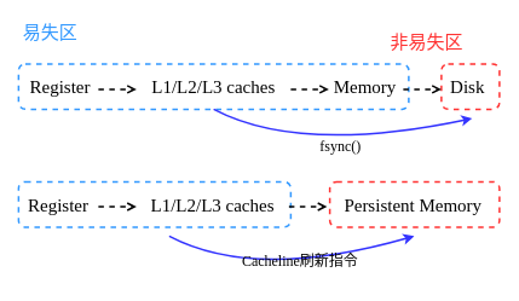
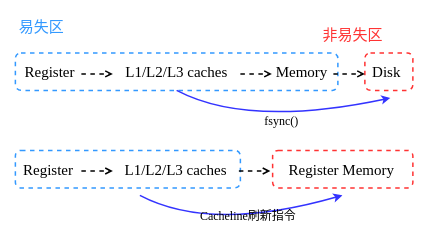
  <mxCell id="0" />
  <mxCell id="1" parent="0" />
  <mxCell id="2" value="" style="rounded=1;whiteSpace=wrap;html=1;dashed=1;strokeWidth=2;fillColor=#FFFFFF;strokeColor=#FF3333;" parent="1" vertex="1"><mxGeometry x="363" y="200" width="187" height="50" as="geometry" /></mxCell>
  <mxCell id="3" value="" style="rounded=1;whiteSpace=wrap;html=1;dashed=1;strokeWidth=2;fillColor=#FFFFFF;strokeColor=#3399FF;" parent="1" vertex="1"><mxGeometry x="20" y="200" width="300" height="50" as="geometry" /></mxCell>
  <mxCell id="4" value="" style="rounded=1;whiteSpace=wrap;html=1;dashed=1;strokeWidth=2;fillColor=#FFFFFF;strokeColor=#FF3333;" parent="1" vertex="1"><mxGeometry x="486" y="70" width="64" height="50" as="geometry" /></mxCell>
  <mxCell id="5" value="" style="rounded=1;whiteSpace=wrap;html=1;dashed=1;strokeWidth=2;fillColor=#FFFFFF;strokeColor=#3399FF;" parent="1" vertex="1"><mxGeometry x="20" y="70" width="430" height="50" as="geometry" /></mxCell>
  <mxCell id="6" value="Register" style="text;html=1;strokeColor=none;fillColor=none;align=center;verticalAlign=middle;whiteSpace=wrap;rounded=0;strokeWidth=2;fontSize=20;fontStyle=0;fontFamily=Verdana;" parent="1" vertex="1"><mxGeometry x="24" y="80" width="84" height="30" as="geometry" /></mxCell>
  <mxCell id="7" value="L1/L2/L3 caches" style="text;html=1;strokeColor=none;fillColor=none;align=center;verticalAlign=middle;whiteSpace=wrap;rounded=0;strokeWidth=2;fontSize=20;fontStyle=0;fontFamily=Verdana;" parent="1" vertex="1"><mxGeometry x="150" y="80" width="170" height="30" as="geometry" /></mxCell>
  <mxCell id="8" value="Memory" style="text;html=1;strokeColor=none;fillColor=none;align=center;verticalAlign=middle;whiteSpace=wrap;rounded=0;strokeWidth=2;fontSize=20;fontStyle=0;fontFamily=Verdana;" parent="1" vertex="1"><mxGeometry x="360" y="80" width="84" height="30" as="geometry" /></mxCell>
  <mxCell id="9" value="Disk" style="text;html=1;strokeColor=none;fillColor=none;align=center;verticalAlign=middle;whiteSpace=wrap;rounded=0;strokeWidth=2;fontSize=20;fontStyle=0;fontFamily=Verdana;" parent="1" vertex="1"><mxGeometry x="490" y="80" width="50" height="30" as="geometry" /></mxCell>
  <mxCell id="10" value="Register" style="text;html=1;strokeColor=none;fillColor=none;align=center;verticalAlign=middle;whiteSpace=wrap;rounded=0;strokeWidth=2;fontSize=20;fontStyle=0;fontFamily=Verdana;" parent="1" vertex="1"><mxGeometry x="20" y="210" width="88" height="30" as="geometry" /></mxCell>
  <mxCell id="11" value="L1/L2/L3 caches" style="text;html=1;strokeColor=none;fillColor=none;align=center;verticalAlign=middle;whiteSpace=wrap;rounded=0;strokeWidth=2;fontSize=20;fontStyle=0;fontFamily=Verdana;" parent="1" vertex="1"><mxGeometry x="150" y="210" width="168" height="30" as="geometry" /></mxCell>
- <mxCell id="12" value="Persistent Memory" style="text;html=1;strokeColor=none;fillColor=none;align=center;verticalAlign=middle;whiteSpace=wrap;rounded=0;strokeWidth=2;fontSize=20;fontStyle=0;fontFamily=Verdana;" parent="1" vertex="1"><mxGeometry x="360" y="210" width="190" height="30" as="geometry" /></mxCell>
+ <mxCell id="12" value="Register Memory" style="text;html=1;strokeColor=none;fillColor=none;align=center;verticalAlign=middle;whiteSpace=wrap;rounded=0;strokeWidth=2;fontSize=20;fontStyle=0;fontFamily=Verdana;" parent="1" vertex="1"><mxGeometry x="360" y="210" width="190" height="30" as="geometry" /></mxCell>
  <mxCell id="13" value="" style="endArrow=open;html=1;rounded=0;dashed=1;fontFamily=Verdana;fontSize=20;strokeWidth=2;endFill=0;" parent="1" edge="1"><mxGeometry width="50" height="50" relative="1" as="geometry"><mxPoint x="108" y="98" as="sourcePoint" /><mxPoint x="150" y="98" as="targetPoint" /></mxGeometry></mxCell>
  <mxCell id="14" value="" style="endArrow=open;html=1;rounded=0;dashed=1;fontFamily=Verdana;fontSize=20;strokeWidth=2;endFill=0;" parent="1" edge="1"><mxGeometry width="50" height="50" relative="1" as="geometry"><mxPoint x="320" y="98" as="sourcePoint" /><mxPoint x="362" y="98" as="targetPoint" /></mxGeometry></mxCell>
  <mxCell id="15" value="" style="endArrow=open;html=1;rounded=0;dashed=1;fontFamily=Verdana;fontSize=20;strokeWidth=2;endFill=0;" parent="1" edge="1"><mxGeometry width="50" height="50" relative="1" as="geometry"><mxPoint x="444" y="98" as="sourcePoint" /><mxPoint x="486" y="98" as="targetPoint" /></mxGeometry></mxCell>
  <mxCell id="16" value="" style="endArrow=open;html=1;rounded=0;dashed=1;fontFamily=Verdana;fontSize=20;strokeWidth=2;endFill=0;" parent="1" edge="1"><mxGeometry width="50" height="50" relative="1" as="geometry"><mxPoint x="108" y="227.5" as="sourcePoint" /><mxPoint x="150" y="227.5" as="targetPoint" /></mxGeometry></mxCell>
  <mxCell id="17" value="" style="endArrow=open;html=1;rounded=0;dashed=1;fontFamily=Verdana;fontSize=20;strokeWidth=2;endFill=0;" parent="1" edge="1"><mxGeometry width="50" height="50" relative="1" as="geometry"><mxPoint x="318" y="227.5" as="sourcePoint" /><mxPoint x="360" y="227.5" as="targetPoint" /></mxGeometry></mxCell>
  <mxCell id="18" value="&lt;font color=&quot;#3399ff&quot;&gt;易失区&lt;/font&gt;" style="text;html=1;strokeColor=none;fillColor=none;align=center;verticalAlign=middle;whiteSpace=wrap;rounded=0;dashed=1;fontFamily=Verdana;fontSize=20;" parent="1" vertex="1"><mxGeometry x="20" y="20" width="70" height="30" as="geometry" /></mxCell>
  <mxCell id="19" value="&lt;font color=&quot;#ff3333&quot;&gt;非易失区&lt;/font&gt;" style="text;html=1;strokeColor=none;fillColor=none;align=center;verticalAlign=middle;whiteSpace=wrap;rounded=0;dashed=1;fontFamily=Verdana;fontSize=20;" parent="1" vertex="1"><mxGeometry x="425" y="30" width="90" height="30" as="geometry" /></mxCell>
  <mxCell id="20" value="" style="curved=1;endArrow=classic;html=1;rounded=0;fontFamily=Verdana;fontSize=20;fontColor=#3399FF;strokeWidth=2;exitX=0.5;exitY=1;exitDx=0;exitDy=0;strokeColor=#3333FF;" parent="1" source="5" edge="1"><mxGeometry width="50" height="50" relative="1" as="geometry"><mxPoint x="330" y="180" as="sourcePoint" /><mxPoint x="520" y="130" as="targetPoint" /><Array as="points"><mxPoint x="330" y="170" /></Array></mxGeometry></mxCell>
  <mxCell id="21" value="&lt;font color=&quot;#000000&quot; style=&quot;font-size: 16px&quot;&gt;fsync()&lt;/font&gt;" style="text;html=1;strokeColor=none;fillColor=none;align=center;verticalAlign=middle;whiteSpace=wrap;rounded=0;dashed=1;fontFamily=Verdana;fontSize=20;fontColor=#3399FF;" parent="1" vertex="1"><mxGeometry x="374" y="150" height="16" as="geometry" /></mxCell>
  <mxCell id="22" value="" style="curved=1;endArrow=classic;html=1;rounded=0;fontFamily=Verdana;fontSize=20;fontColor=#3399FF;strokeWidth=2;exitX=0.5;exitY=1;exitDx=0;exitDy=0;strokeColor=#3333FF;" parent="1" edge="1"><mxGeometry width="50" height="50" relative="1" as="geometry"><mxPoint x="186" y="260" as="sourcePoint" /><mxPoint x="456" y="260" as="targetPoint" /><Array as="points"><mxPoint x="281" y="310" /></Array></mxGeometry></mxCell>
  <mxCell id="23" value="&lt;font style=&quot;font-size: 16px&quot;&gt;Cacheline刷新指令&lt;/font&gt;" style="text;html=1;align=center;verticalAlign=middle;resizable=0;points=[];autosize=1;strokeColor=none;fillColor=none;fontSize=20;fontFamily=Verdana;fontColor=#000000;" parent="1" vertex="1"><mxGeometry x="250" y="270" width="160" height="30" as="geometry" /></mxCell>
